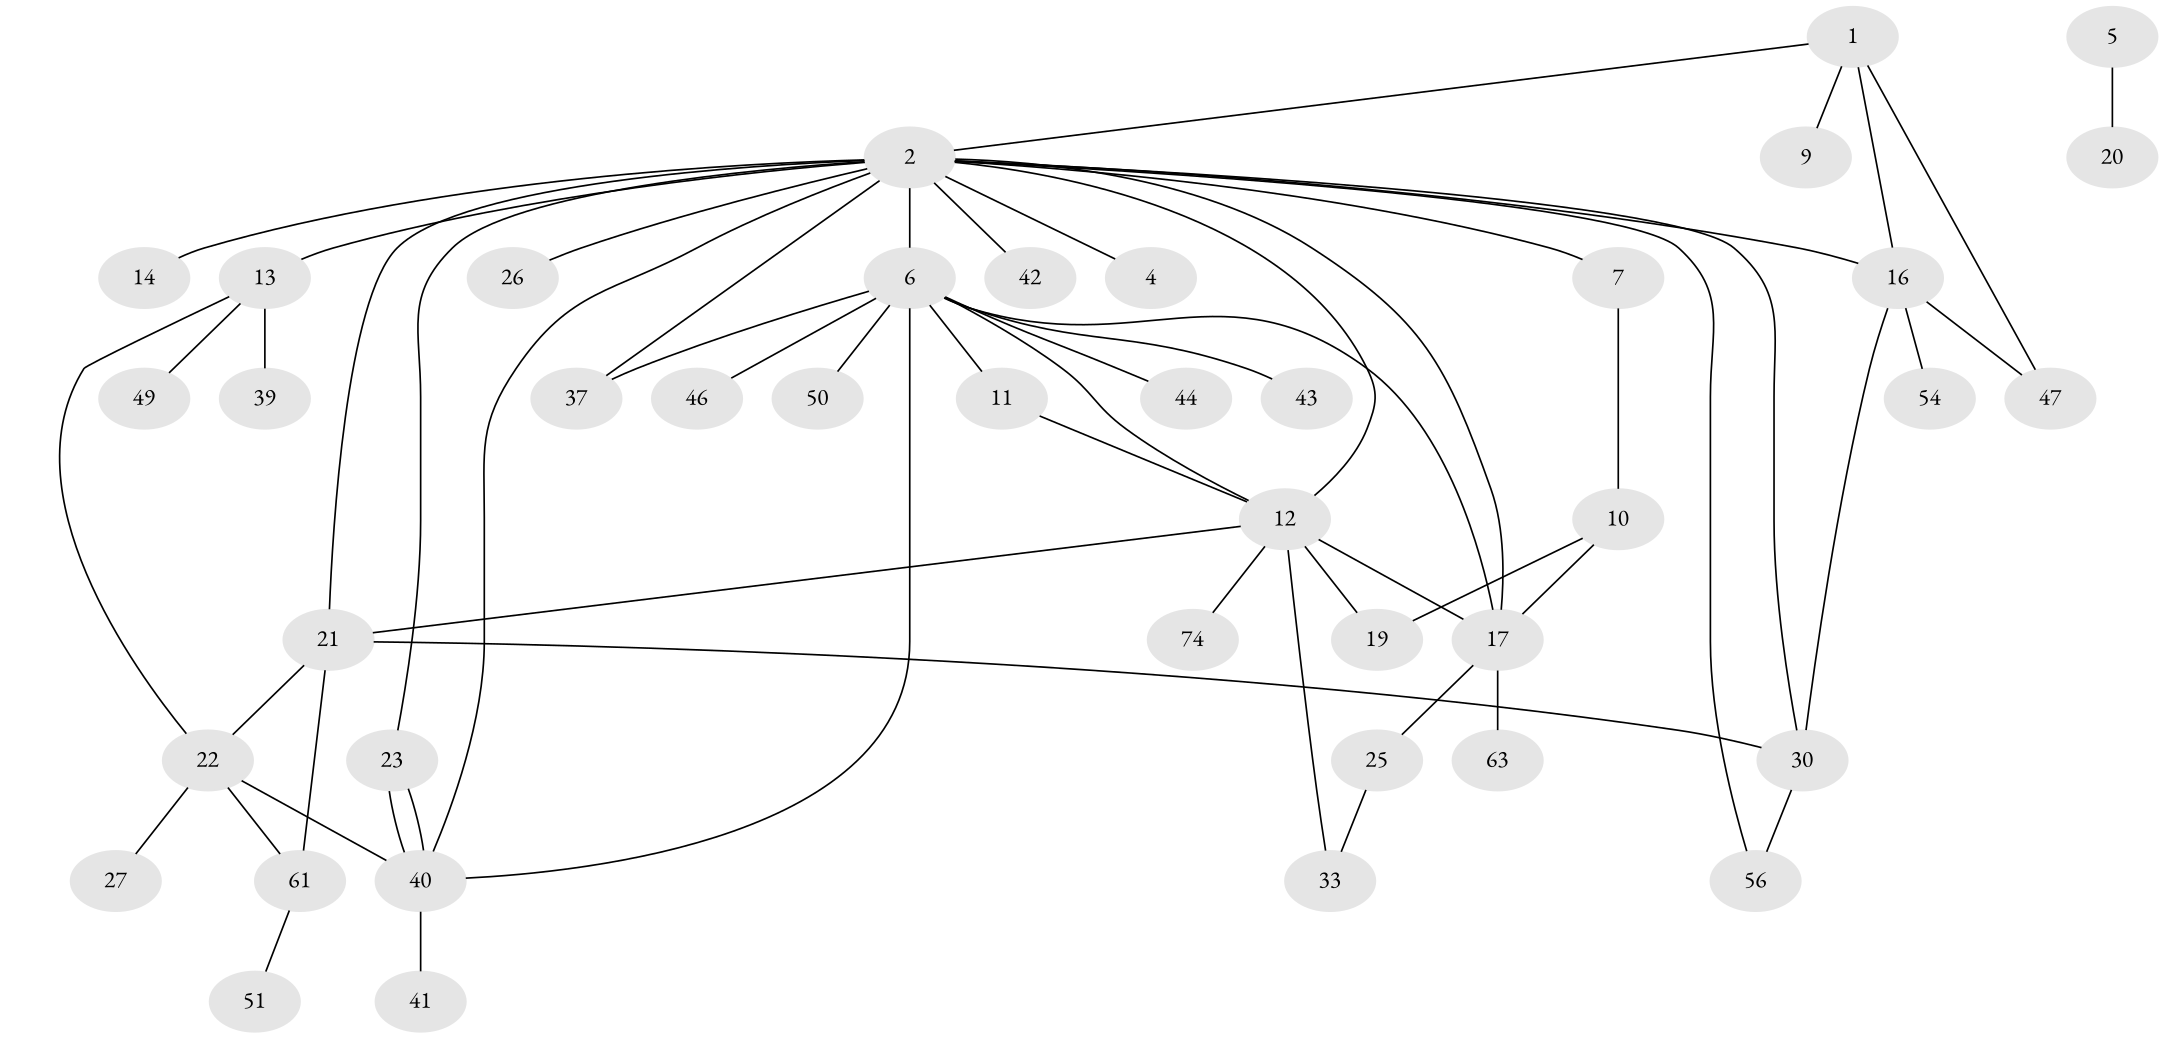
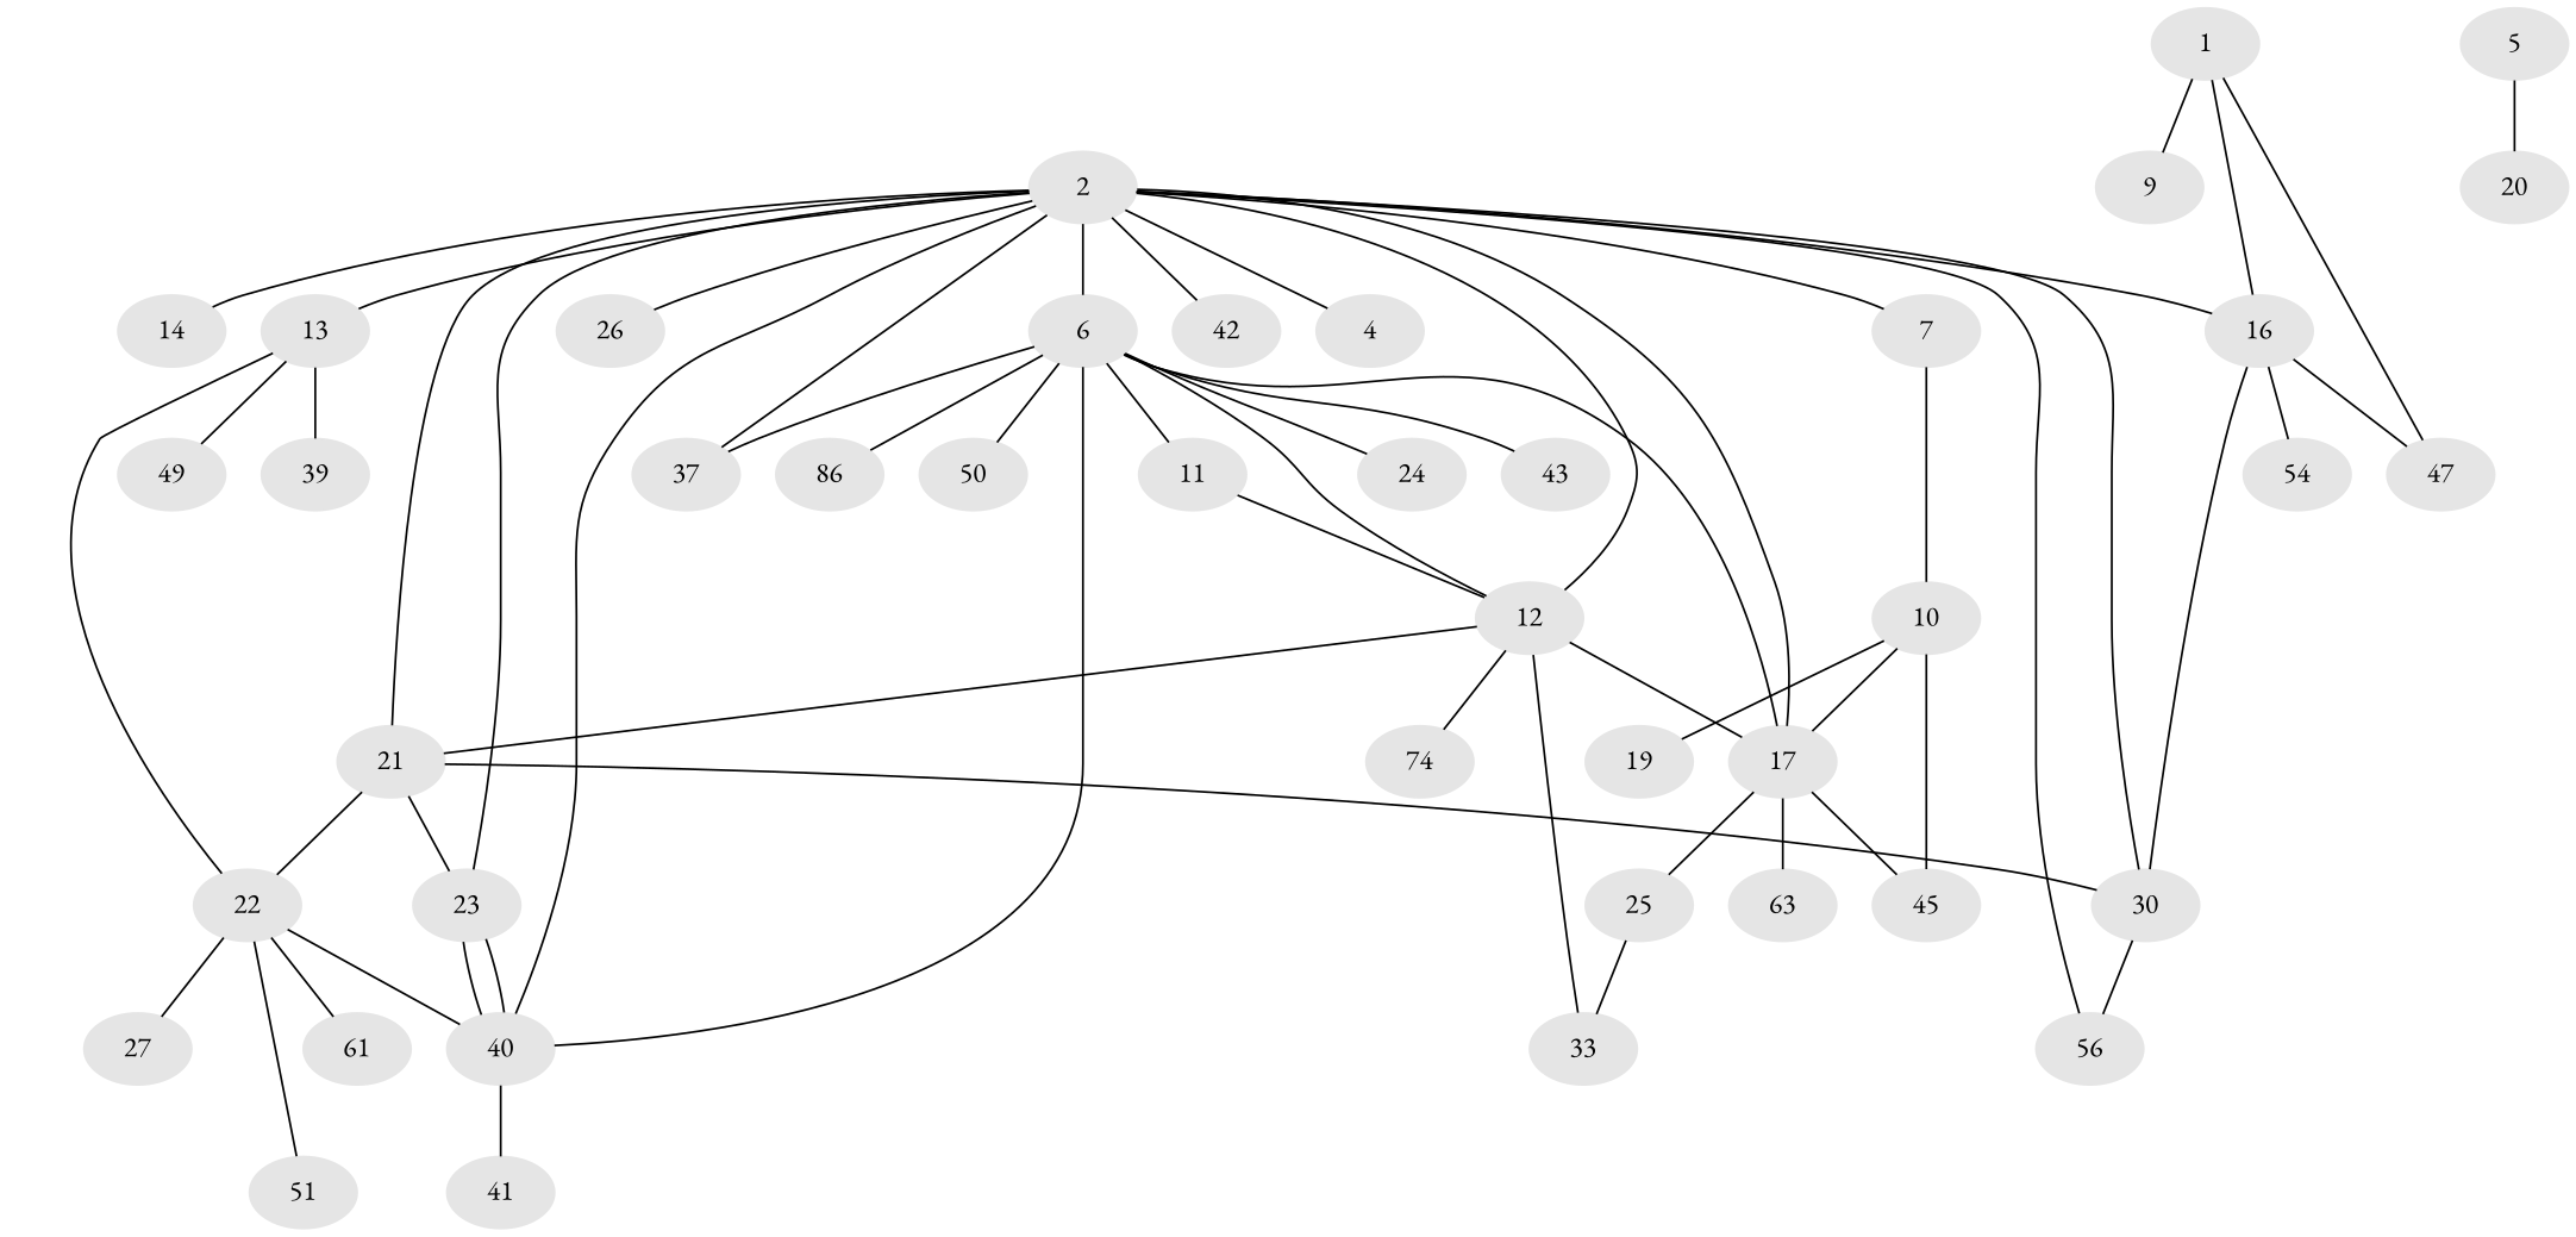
  graph {
    fontname="EB Garamond"
    node [color=gray90 fontname="EB Garamond" style=filled]
    edge [fontname="EB Garamond"]
    1 [super="+2"]
    n2 [label=2 super="+15"]
    9 [super="+59"]
    16 [super="+18"]
    47
    4
    6 [super="+8"]
    7
    12 [super="+35"]
    13 [super="+53"]
    14
    17 [super="+38"]
    21 [super="+29"]
    23 [super="+60"]
    26
    30
    37
    40 [super="+44"]
    42
    56
    5
    20
    54
    11 [super="+48"]
-   24 [super="+57" label=44]
+   24 [super="+57"]
    43
-   46
+   46 [label=86]
    50 [super="+62"]
    10 [super="+52"]
    19 [super="+36"]
    33
    n32 [label=74]
    39
    22 [super="+55"]
    49
    25 [super="+32"]
+   45
    63
    41
    27
    51
    61
-   1 -- n2
    1 -- 9
    1 -- 16
    1 -- 47
    n2 -- 16
    n2 -- 4
    n2 -- 6
    n2 -- 7
    n2 -- 12
    n2 -- 13 [weight=3]
    n2 -- 14
    n2 -- 17
    n2 -- 21
    n2 -- 23
    n2 -- 26
    n2 -- 30
    n2 -- 37
    n2 -- 40
    n2 -- 42
    n2 -- 56
    16 -- 47
    16 -- 30
    16 -- 54
    6 -- 12
    6 -- 17
    6 -- 37
    6 -- 40
    6 -- 11
    6 -- 24
    6 -- 43
    6 -- 46
    6 -- 50
    7 -- 10
    12 -- 17
    12 -- 21
-   12 -- 19 [weight=2]
    12 -- 33
    12 -- n32
    13 -- 39
    13 -- 22
    13 -- 49
    17 -- 25
+   17 -- 45
    17 -- 63
-   21 -- 61
+   21 -- 23
    21 -- 30
    21 -- 22
    23 -- 40
    23 -- 40
    30 -- 56
    40 -- 41
    5 -- 20
    11 -- 12
    10 -- 17
    10 -- 19
+   10 -- 45
    22 -- 40
    22 -- 27
-   61 -- 51
+   22 -- 51
    22 -- 61
    25 -- 33
  }
